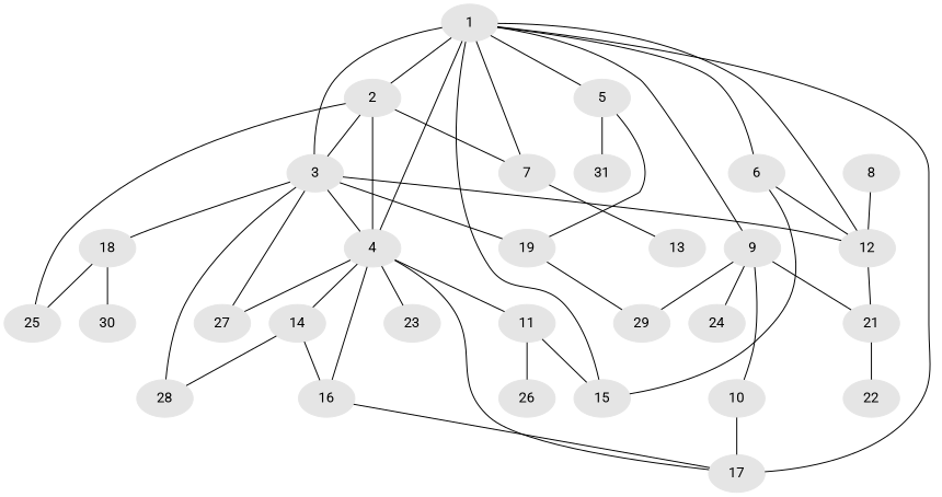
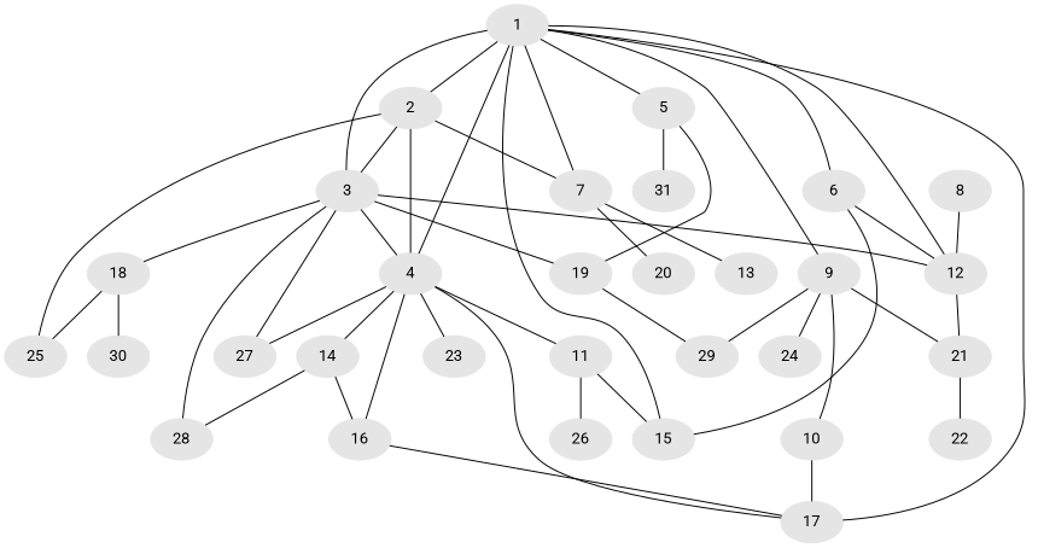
  graph {
    fontname=Roboto
    node [color=gray90 fontname=Roboto style=filled]
    edge [fontname=Roboto weight=1.0]
    1
    2
    3
    4
    5
    6
    7
    9
    12
    15
    17
    25
    18
    19
    27
    28
    11
    14
    16
    23
    31
    13
+   20
    10
    21
    24
    29
    30
    8
    26
    22
    1 -- 2 [weight=2.0]
    1 -- 3 [weight=2.0]
    1 -- 4 [weight=2.0]
    1 -- 5
    1 -- 6
    1 -- 7
    1 -- 9
    1 -- 12
    1 -- 15 [weight=2.0]
    1 -- 17
    2 -- 3
    2 -- 4 [weight=2.0]
    2 -- 7
    2 -- 25
    3 -- 4
    3 -- 12
    3 -- 18
    3 -- 19
    3 -- 27
    3 -- 28 [weight=2.0]
    4 -- 17
    4 -- 27 [weight=2.0]
    4 -- 11
    4 -- 14
    4 -- 16
    4 -- 23
    5 -- 19
    5 -- 31
    6 -- 12
    6 -- 15
    7 -- 13
+   7 -- 20
    9 -- 10
    9 -- 21
    9 -- 24
    9 -- 29
    12 -- 21
    18 -- 25
    18 -- 30
    19 -- 29
    11 -- 15
    11 -- 26
    14 -- 28
    14 -- 16 [weight=2.0]
    16 -- 17
    10 -- 17 [weight=2.0]
    21 -- 22
    8 -- 12
  }
